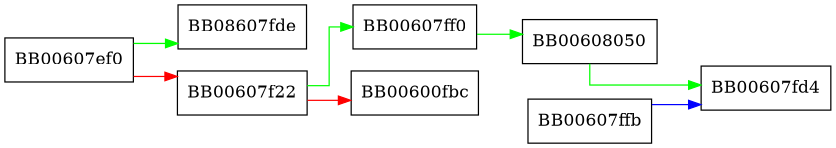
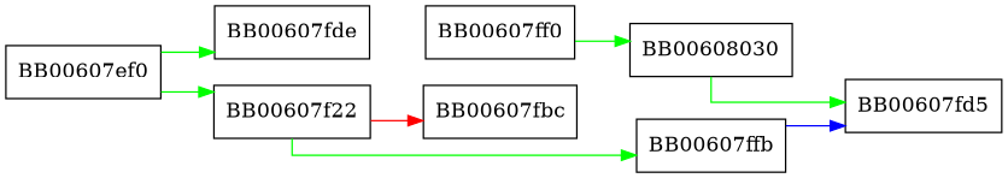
  digraph {
    rankdir=LR
    splines=ortho
    node [shape=box]
    edge [color=green]
    BB00607ef0
-   BB00607fde [label=BB08607fde]
+   BB00607fde
    BB00607f22
    BB00607ff0
-   BB00607fbc [label=BB00600fbc]
-   BB00608030 [label=BB00608050]
-   BB00607fd4
+   BB00607fbc
+   BB00608030
+   BB00607fd4 [label=BB00607fd5]
    BB00607ffb
    BB00607ef0 -> BB00607fde
-   BB00607ef0 -> BB00607f22 [color=red]
-   BB00607f22 -> BB00607ff0
+   BB00607ef0 -> BB00607f22
+   BB00607f22 -> BB00607ffb
    BB00607f22 -> BB00607fbc [color=red]
    BB00607ff0 -> BB00608030
    BB00608030 -> BB00607fd4
    BB00607ffb -> BB00607fd4 [color=blue]
  }
